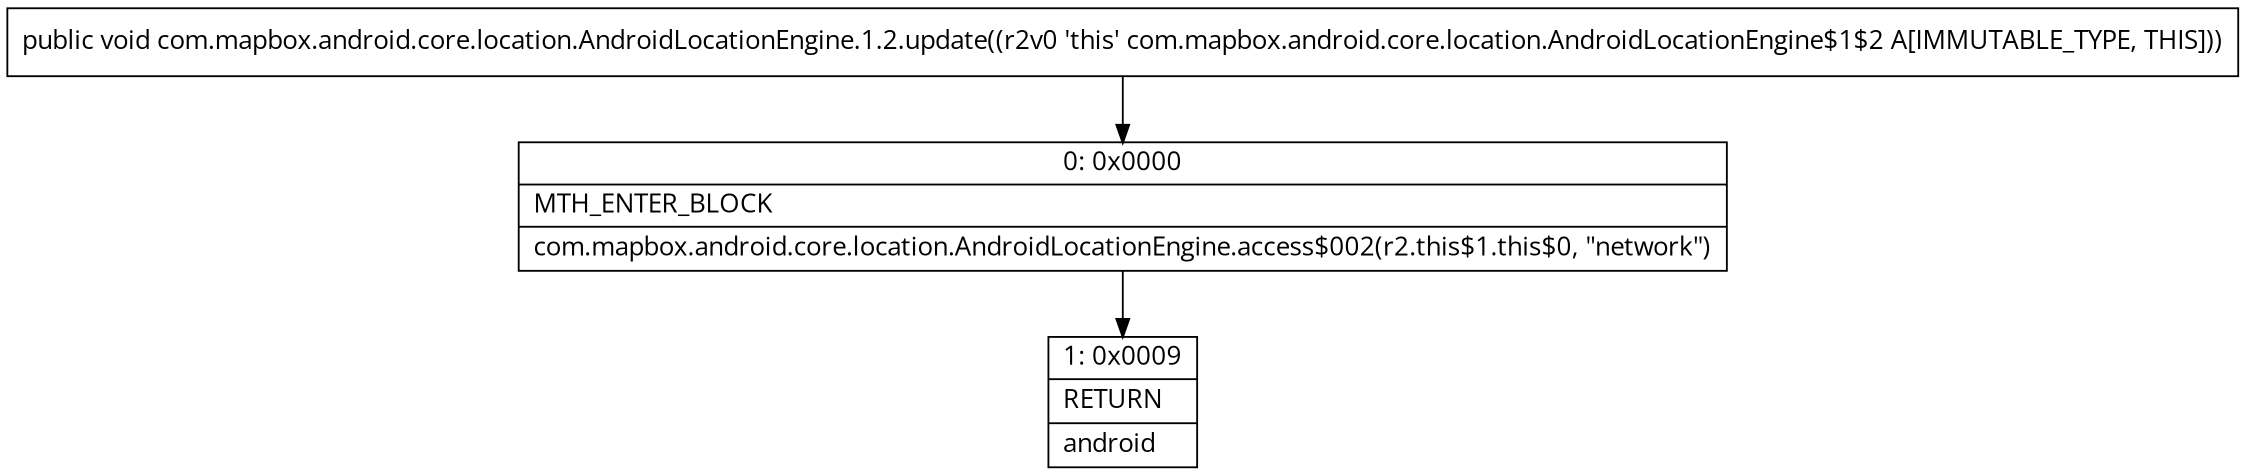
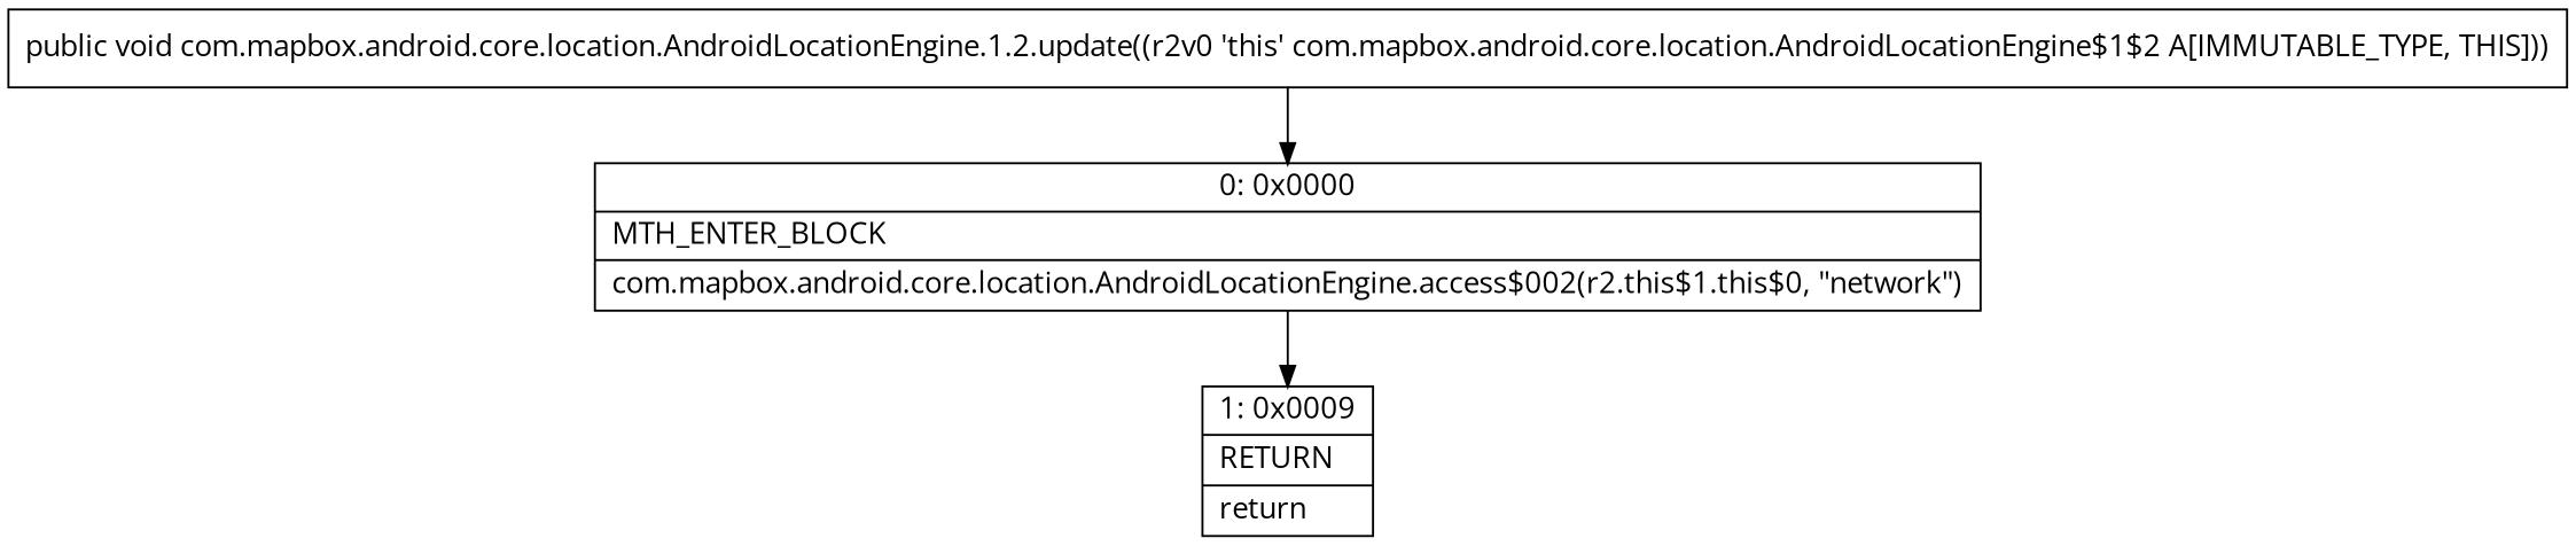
  digraph {
    fontname="Open Sans"
    node [shape=record fontname="Open Sans"]
    edge [fontname="Open Sans"]
    n1 [label="{0\:\ 0x0000|MTH_ENTER_BLOCK\l|com.mapbox.android.core.location.AndroidLocationEngine.access$002(r2.this$1.this$0, \"network\")\l}"]
-   n2 [label="{1\:\ 0x0009|RETURN\l|android\l}"]
+   n2 [label="{1\:\ 0x0009|RETURN\l|return\l}"]
    n3 [label="{public void com.mapbox.android.core.location.AndroidLocationEngine.1.2.update((r2v0 'this' com.mapbox.android.core.location.AndroidLocationEngine$1$2 A[IMMUTABLE_TYPE, THIS])) }"]
    n1 -> n2
    n3 -> n1
  }
